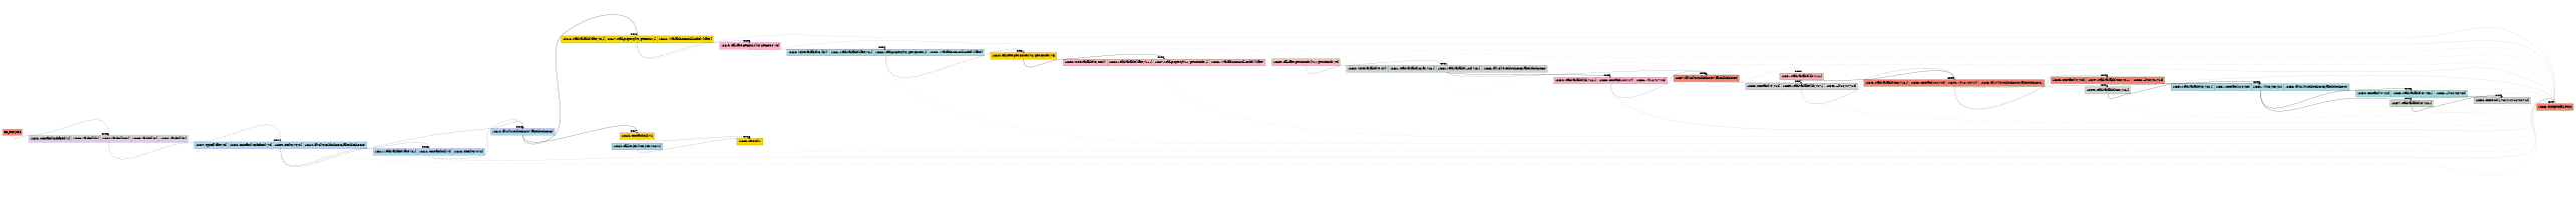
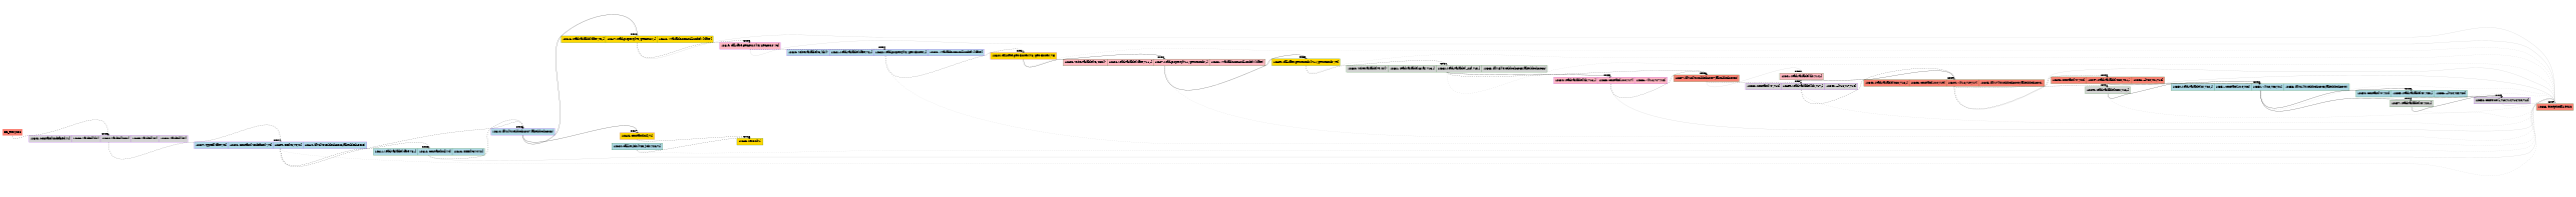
  digraph {
    rankdir=LR
    node [color=darkgreen fillcolor=lightblue shape=record style=filled]
    edge [arrowhead=dot headport=n style=dashed tailport=s]
    n1 [fillcolor=salmon label=BB_entry236 shape=none]
    n2 [color=purple fillcolor=lightgrey label="{12602: constant[undefined,v1]|12603: vardecl['hh']|12604: vardecl['mm']|12605: vardecl['ss']|12606: vardecl['lst']}"]
    n3 [color=purple label="{12607: typeof['date',v3]|12608: constant[\"undefined\",v4]|12609: ==[v3,v4,v2]|12610: if[v2](true-block:3026,false-block:3025)}"]
    n4 [color=purple label="{12614: if[v2](true-block:3027,false-block:3028)}"]
-   n5 [color=purple label="{12611: read-variable['date',v3,-]|12612: constant[null,v4]|12613: ===[v3,v4,v2]}"]
+   n5 [label="{12611: read-variable['date',v3,-]|12612: constant[null,v4]|12613: ===[v3,v4,v2]}"]
    n6 [fillcolor=salmon label="{12666: exceptional-return}"]
    n7 [color=purple fillcolor=gold label="{12615: constant[null,v1]}"]
    n8 [fillcolor=gold label="{12616: read-variable['date',v5,-]|12617: read-property[v5,'getHours',-]|12618: \<variable-non-null-undef\>['date']}"]
    n9 [fillcolor=gold label="{12665: return[v1]}"]
    n10 [color=purple fillcolor=lightpink label="{12619: call-date.getHours [v5,'getHours',v3]}"]
    n11 [color=purple label="{12620: write-variable[v3,'hh']*|12621: read-variable['date',v8,-]|12622: read-property[v8,'getMinutes',-]|12623: \<variable-non-null-undef\>['date']}"]
    n12 [color=purple fillcolor=gold label="{12624: call-date.getMinutes [v8,'getMinutes',v6]}"]
    n13 [fillcolor=lightpink label="{12625: write-variable[v6,'mm']*|12626: read-variable['date',v11,-]|12627: read-property[v11,'getSeconds',-]|12628: \<variable-non-null-undef\>['date']}"]
-   n14 [fillcolor=lightpink label="{12629: call-date.getSeconds [v11,'getSeconds',v9]}"]
+   n14 [fillcolor=gold label="{12629: call-date.getSeconds [v11,'getSeconds',v9]}"]
    n15 [fillcolor=lightgrey label="{12630: write-variable[v9,'ss']*|12631: read-variable['Array',v13,-]|12632: read-variable['_22f',v15,-]|12633: if[v15](true-block:3035,false-block:3036)}"]
    n16 [fillcolor=salmon label="{12637: if[v15](true-block:3037,false-block:3038)}"]
    n17 [color=purple fillcolor=lightpink label="{12634: read-variable['hh',v16,-]|12635: constant[10.0,v17]|12636: \<[v16,v17,v15]}"]
    n18 [color=purple fillcolor=lightgrey label="{12638: constant[\"0\",v16]|12639: read-variable['hh',v17,-]|12640: +[v16,v17,v14]}"]
    n19 [fillcolor=lightpink label="{12641: read-variable['hh',v14,-]}"]
    n20 [fillcolor=salmon label="{12642: read-variable['mm',v18,-]|12643: constant[10.0,v19]|12644: \<[v18,v19,v17]|12645: if[v17](true-block:3040,false-block:3041)}"]
    n21 [fillcolor=salmon label="{12646: constant[\"0\",v20]|12647: read-variable['mm',v21,-]|12648: +[v20,v21,v16]}"]
    n22 [fillcolor=lightgrey label="{12649: read-variable['mm',v16,-]}"]
    n23 [label="{12650: read-variable['ss',v22,-]|12651: constant[10.0,v23]|12652: \<[v22,v23,v21]|12653: if[v21](true-block:3043,false-block:3044)}"]
    n24 [label="{12654: constant[\"0\",v24]|12655: read-variable['ss',v25,-]|12656: +[v24,v25,v20]}"]
    n25 [fillcolor=lightgrey label="{12657: read-variable['ss',v20,-]}"]
    n26 [color=purple fillcolor=lightgrey label="{12658: construct [-,v13,v14,v16,v20,v12]}"]
    n27 [label="{12664: call-lst.join [v25,'join',v26,v1]}"]
    n1 -> n2 [headlabel="    3023"]
    n2 -> n3 [arrowhead=odot headlabel="      3024"]
    n3 -> n4 [headlabel="      3026"]
    n3 -> n5 [arrowhead=odot headlabel="      3025"]
    n3 -> n6 [arrowhead=odot color=gray headlabel="      3049"]
    n4 -> n7 [arrowhead=tee headlabel="      3027" style=solid]
    n4 -> n8 [arrowhead=odot headlabel="      3028" style=solid]
    n5 -> n4
    n5 -> n6 [arrowhead=odot color=gray style=solid]
    n7 -> n9 [headlabel="      3048"]
    n8 -> n6 [color=gray style=solid]
    n8 -> n10 [headlabel="      3029"]
    n10 -> n6 [arrowhead=tee color=gray style=solid]
    n10 -> n11 [headlabel="      3030"]
    n11 -> n6 [color=gray]
    n11 -> n12 [arrowhead=tee headlabel="      3031"]
    n12 -> n6 [arrowhead=tee color=gray]
    n12 -> n13 [arrowhead=tee headlabel="      3032" style=solid]
    n13 -> n6 [arrowhead=tee color=gray]
+   n13 -> n14 [arrowhead=tee headlabel="      3033" style=solid]
    n14 -> n6 [color=gray]
    n14 -> n15 [arrowhead=odot headlabel="      3034"]
    n15 -> n6 [arrowhead=odot color=gray]
    n15 -> n16 [arrowhead=tee headlabel="      3036"]
    n15 -> n17 [arrowhead=tee headlabel="      3035" style=solid]
    n16 -> n18 [headlabel="      3037"]
    n16 -> n19 [arrowhead=odot color=gray headlabel="      3038" style=solid]
    n17 -> n6 [color=gray style=solid]
    n17 -> n16
    n18 -> n6 [arrowhead=tee color=gray]
    n18 -> n20 [arrowhead=odot headlabel="      3039"]
    n19 -> n20 [arrowhead=odot style=solid]
    n20 -> n6 [arrowhead=odot color=gray style=solid]
    n20 -> n21 [headlabel="      3040"]
    n20 -> n22 [headlabel="      3041"]
    n21 -> n6 [arrowhead=tee color=gray style=solid]
    n21 -> n23 [headlabel="      3042" style=solid]
    n22 -> n6 [arrowhead=tee color=gray]
    n22 -> n23 [arrowhead=tee style=solid]
    n23 -> n6 [arrowhead=tee color=gray]
    n23 -> n24 [arrowhead=tee headlabel="      3043" style=solid]
    n23 -> n25 [headlabel="      3044" style=solid]
    n24 -> n6 [color=gray]
    n24 -> n26 [headlabel="      3045" style=solid]
    n25 -> n6 [arrowhead=odot color=gray]
    n25 -> n26 [arrowhead=tee style=solid]
    n26 -> n6 [arrowhead=tee color=gray style=solid]
    n27 -> n6 [arrowhead=odot color=gray]
    n27 -> n9
  }
